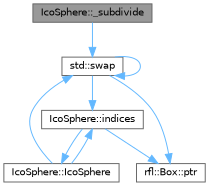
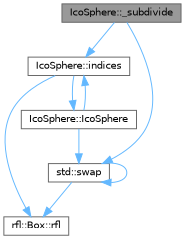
  digraph {
    rankdir=TB
    node [color=grey40 fillcolor=white fontname=Helvetica fontsize=10 shape=box style=filled]
    edge [color=steelblue1 fontname=Helvetica fontsize=10 labelfontname=Helvetica labelfontsize=10 style=solid]
    n1 [color=gray40 fillcolor=grey60 fontcolor=black height=0.2 label="IcoSphere::_subdivide" width=0.4]
    n2 [height=0.2 label="IcoSphere::indices" width=0.4]
    n3 [height=0.2 label="std::swap" width=0.4]
    n4 [height=0.2 label="IcoSphere::IcoSphere" width=0.4]
-   n5 [height=0.2 label="rfl::Box::ptr" width=0.4]
-   n3 -> n2
+   n5 [height=0.2 label="rfl::Box::rfl" width=0.4]
+   n1 -> n2
    n1 -> n3
    n2 -> n4
    n2 -> n5
    n3 -> n3
    n3 -> n5
    n4 -> n2
    n4 -> n3
  }
